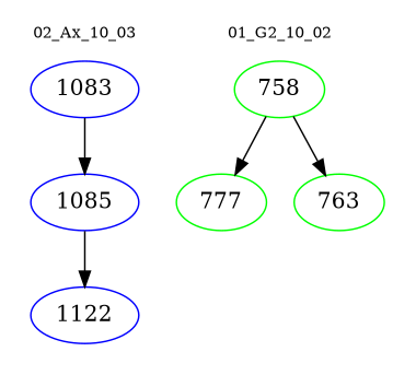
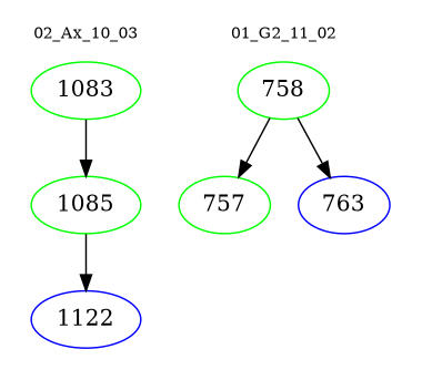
  digraph {
    node [color=green]
    edge [color=black]
-   n1 [color=blue label=1083]
-   n2 [color=blue label=1085]
+   n1 [label=1083]
+   n2 [label=1085]
    n3 [color=blue label=1122]
-   n4 [label=777]
+   n4 [label=757]
    n5 [label=758]
-   n6 [label=763]
+   n6 [color=blue label=763]
    subgraph cluster_1 {
      color=white
      fontsize=10
      label="02_Ax_10_03"
      n1
      n2
      n3
    }
    subgraph cluster_2 {
      color=white
      fontsize=10
-     label="01_G2_10_02"
+     label="01_G2_11_02"
      n4
      n5
      n6
    }
    n1 -> n2
    n2 -> n3
    n5 -> n4
    n5 -> n6
  }
